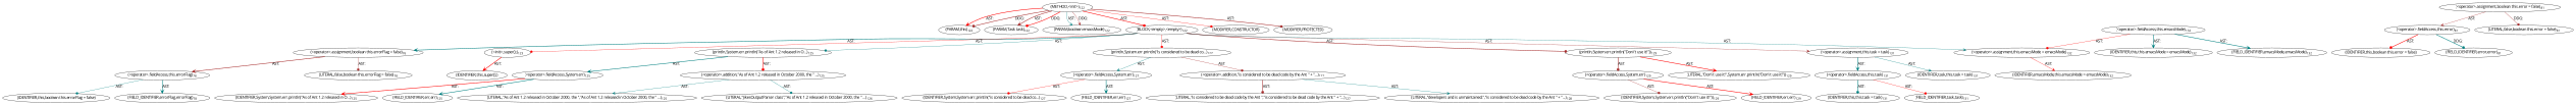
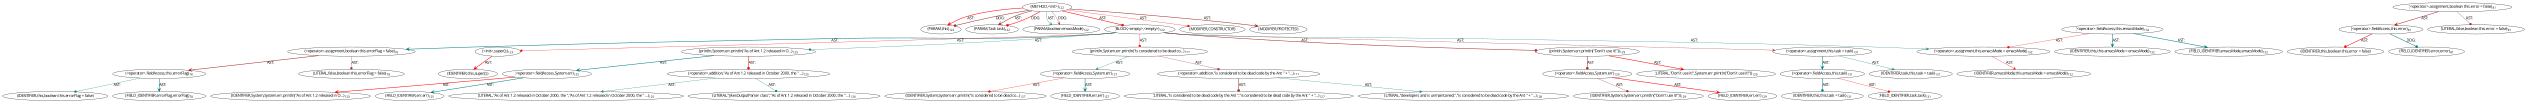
  digraph {
    fontname="Open Sans"
    node [fontname="Open Sans"]
    edge [arrowhead=vee color=teal fontname="Open Sans" style=bold]
    n1 [label=<(METHOD,&lt;init&gt;)<SUB>122</SUB>>]
    n2 [label=<(PARAM,this)<SUB>122</SUB>>]
    n3 [label=<(PARAM,Task task)<SUB>122</SUB>>]
    n4 [label=<(PARAM,boolean emacsMode)<SUB>122</SUB>>]
    n5 [label=<(BLOCK,&lt;empty&gt;,&lt;empty&gt;)<SUB>122</SUB>>]
    n6 [label=<(MODIFIER,CONSTRUCTOR)>]
    n7 [label=<(MODIFIER,PROTECTED)>]
    n8 [label=<(&lt;operator&gt;.assignment,boolean this.errorFlag = false)<SUB>76</SUB>>]
    n9 [label=<(&lt;init&gt;,super();)<SUB>123</SUB>>]
    n10 [label=<(println,System.err.println(&quot;As of Ant 1.2 released in O...)<SUB>125</SUB>>]
    n11 [label=<(println,System.err.println(&quot;is considered to be dead co...)<SUB>127</SUB>>]
    n12 [label=<(println,System.err.println(&quot;Don\'t use it!&quot;))<SUB>129</SUB>>]
    n13 [label=<(&lt;operator&gt;.assignment,this.task = task)<SUB>131</SUB>>]
    n14 [label=<(&lt;operator&gt;.assignment,this.emacsMode = emacsMode)<SUB>132</SUB>>]
    n15 [label=<(&lt;operator&gt;.fieldAccess,this.errorFlag)<SUB>78</SUB>>]
    n16 [label=<(LITERAL,false,boolean this.errorFlag = false)<SUB>78</SUB>>]
    n17 [label=<(&lt;operator&gt;.assignment,boolean this.error = false)<SUB>81</SUB>>]
    n18 [label=<(&lt;operator&gt;.fieldAccess,this.error)<SUB>81</SUB>>]
    n19 [label=<(LITERAL,false,boolean this.error = false)<SUB>81</SUB>>]
    n20 [label=<(IDENTIFIER,this,super();)>]
    n21 [label=<(&lt;operator&gt;.fieldAccess,System.err)<SUB>125</SUB>>]
    n22 [label=<(&lt;operator&gt;.addition,&quot;As of Ant 1.2 released in October 2000, the &quot; ...)<SUB>125</SUB>>]
    n23 [label=<(&lt;operator&gt;.fieldAccess,System.err)<SUB>127</SUB>>]
    n24 [label=<(&lt;operator&gt;.addition,&quot;is considered to be dead code by the Ant &quot; + &quot;...)<SUB>127</SUB>>]
    n25 [label=<(&lt;operator&gt;.fieldAccess,System.err)<SUB>129</SUB>>]
    n26 [label=<(LITERAL,&quot;Don\'t use it!&quot;,System.err.println(&quot;Don\'t use it!&quot;))<SUB>129</SUB>>]
    n27 [label=<(&lt;operator&gt;.fieldAccess,this.task)<SUB>131</SUB>>]
    n28 [label=<(IDENTIFIER,task,this.task = task)<SUB>131</SUB>>]
    n29 [label=<(IDENTIFIER,emacsMode,this.emacsMode = emacsMode)<SUB>132</SUB>>]
    n30 [label=<(IDENTIFIER,this,boolean this.errorFlag = false)>]
    n31 [label=<(FIELD_IDENTIFIER,errorFlag,errorFlag)<SUB>78</SUB>>]
    n32 [label=<(IDENTIFIER,this,boolean this.error = false)>]
    n33 [label=<(FIELD_IDENTIFIER,error,error)<SUB>81</SUB>>]
    n34 [label=<(IDENTIFIER,System,System.err.println(&quot;As of Ant 1.2 released in O...)<SUB>125</SUB>>]
    n35 [label=<(FIELD_IDENTIFIER,err,err)<SUB>125</SUB>>]
    n36 [label=<(LITERAL,&quot;As of Ant 1.2 released in October 2000, the &quot;,&quot;As of Ant 1.2 released in October 2000, the &quot; ...)<SUB>125</SUB>>]
    n37 [label=<(LITERAL,&quot;JikesOutputParser class&quot;,&quot;As of Ant 1.2 released in October 2000, the &quot; ...)<SUB>126</SUB>>]
    n38 [label=<(IDENTIFIER,System,System.err.println(&quot;is considered to be dead co...)<SUB>127</SUB>>]
    n39 [label=<(FIELD_IDENTIFIER,err,err)<SUB>127</SUB>>]
    n40 [label=<(LITERAL,&quot;is considered to be dead code by the Ant &quot;,&quot;is considered to be dead code by the Ant &quot; + &quot;...)<SUB>127</SUB>>]
    n41 [label=<(LITERAL,&quot;developers and is unmaintained.&quot;,&quot;is considered to be dead code by the Ant &quot; + &quot;...)<SUB>128</SUB>>]
    n42 [label=<(IDENTIFIER,System,System.err.println(&quot;Don\'t use it!&quot;))<SUB>129</SUB>>]
    n43 [label=<(FIELD_IDENTIFIER,err,err)<SUB>129</SUB>>]
    n44 [label=<(IDENTIFIER,this,this.task = task)<SUB>131</SUB>>]
    n45 [label=<(FIELD_IDENTIFIER,task,task)<SUB>131</SUB>>]
    n46 [label=<(&lt;operator&gt;.fieldAccess,this.emacsMode)<SUB>132</SUB>>]
    n47 [label=<(IDENTIFIER,this,this.emacsMode = emacsMode)<SUB>132</SUB>>]
    n48 [label=<(FIELD_IDENTIFIER,emacsMode,emacsMode)<SUB>132</SUB>>]
    n1 -> n2 [color=red label="AST: "]
    n1 -> n2 [arrowhead=dot color=brown label="DDG: "]
    n1 -> n3 [color=brown label="AST: "]
    n1 -> n3 [arrowhead=dot color=red label="DDG: "]
    n1 -> n4 [label="AST: " style=solid]
    n1 -> n4 [color=brown label="DDG: " style=solid]
    n1 -> n5 [arrowhead=dot color=red label="AST: "]
    n1 -> n6 [arrowhead=dot color=red label="AST: " style=solid]
-   n1 -> n7 [arrowhead=dot color=brown label="AST: "]
+   n1 -> n7 [color=brown label="AST: "]
    n5 -> n8 [label="AST: "]
    n5 -> n9 [arrowhead=dot color=red label="AST: " style=solid]
    n5 -> n10 [arrowhead=dot label="AST: " style=solid]
    n5 -> n11 [arrowhead=dot color=red label="AST: " style=solid]
    n5 -> n12 [arrowhead=dot color=brown label="AST: "]
    n5 -> n13 [color=brown label="AST: " style=solid]
    n5 -> n14 [label="AST: " style=solid]
    n8 -> n15 [color=brown label="AST: "]
    n8 -> n16 [arrowhead=dot color=brown label="AST: " style=solid]
    n9 -> n20 [color=red label="AST: "]
    n10 -> n21 [label="AST: "]
    n10 -> n22 [arrowhead=dot color=red label="AST: "]
    n11 -> n23 [label="AST: " style=solid]
    n11 -> n24 [arrowhead=dot color=brown label="AST: " style=solid]
    n12 -> n25 [arrowhead=dot color=brown label="AST: "]
    n12 -> n26 [color=red label="AST: "]
    n13 -> n27 [label="AST: "]
    n13 -> n28 [label="AST: " style=solid]
    n14 -> n29 [color=red label="AST: " style=solid]
    n15 -> n30 [arrowhead=dot label="AST: " style=solid]
    n15 -> n31 [label="AST: "]
-   n17 -> n18 [color=brown label="AST: " style=solid]
-   n17 -> n19 [arrowhead=dot color=brown label="DDG: " style=solid]
+   n17 -> n18 [color=brown label="AST: "]
+   n17 -> n19 [arrowhead=dot color=brown label="AST: " style=solid]
    n18 -> n32 [arrowhead=dot color=red label="AST: "]
    n18 -> n33 [arrowhead=dot label="DDG: "]
    n21 -> n34 [color=red label="AST: "]
    n21 -> n35 [label="AST: "]
    n22 -> n36 [label="AST: " style=solid]
    n22 -> n37 [arrowhead=dot label="AST: " style=solid]
    n23 -> n38 [arrowhead=dot color=red label="AST: " style=solid]
    n23 -> n39 [label="AST: "]
    n24 -> n40 [arrowhead=dot color=brown label="AST: "]
    n24 -> n41 [label="AST: " style=solid]
    n25 -> n42 [arrowhead=dot color=brown label="AST: " style=solid]
    n25 -> n43 [color=red label="AST: "]
    n27 -> n44 [arrowhead=dot label="AST: "]
    n27 -> n45 [arrowhead=dot color=red label="AST: " style=solid]
    n46 -> n14 [arrowhead=dot color=red label="AST: " style=solid]
    n46 -> n47 [label="AST: "]
    n46 -> n48 [label="AST: "]
  }
